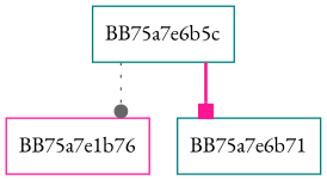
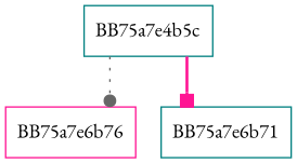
  digraph {
    fontname="EB Garamond"
    splines=ortho
    node [color=teal fontname="EB Garamond" shape=box]
    edge [fontname="EB Garamond"]
-   BB75a7e6b76 [color=deeppink label=BB75a7e1b76]
-   BB75a7e6b5c
+   BB75a7e6b76 [color=deeppink]
+   BB75a7e6b5c [label=BB75a7e4b5c]
    BB75a7e6b71
    BB75a7e6b5c -> BB75a7e6b76 [arrowhead=dot color=gray40 style=dotted]
    BB75a7e6b5c -> BB75a7e6b71 [arrowhead=box color=deeppink style=bold]
  }
